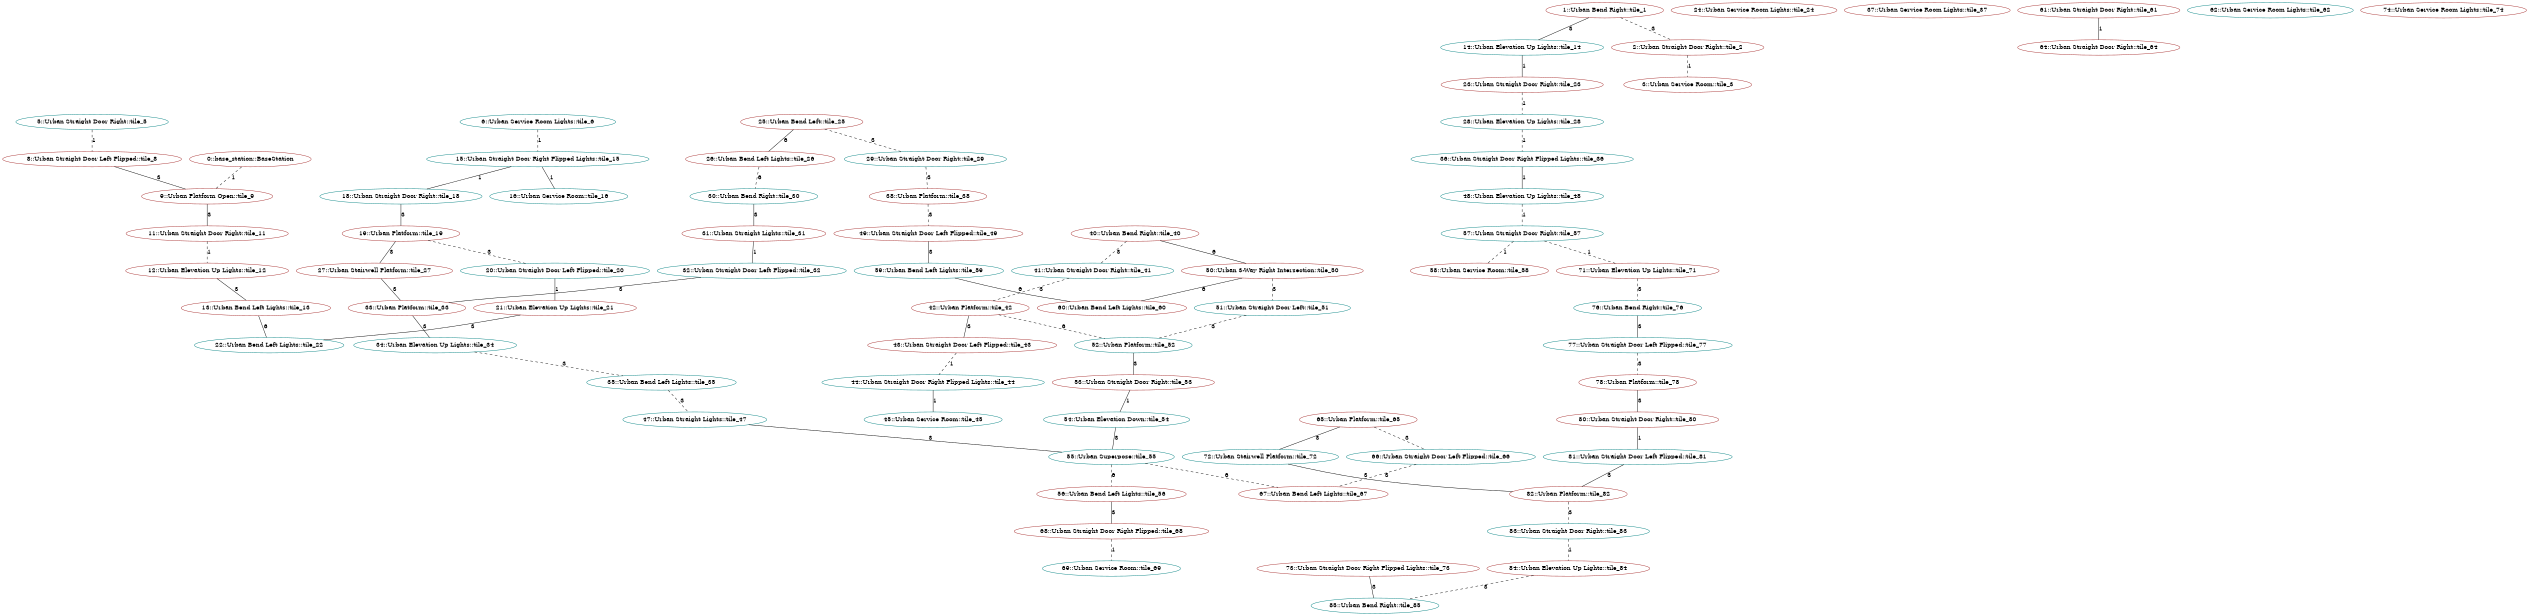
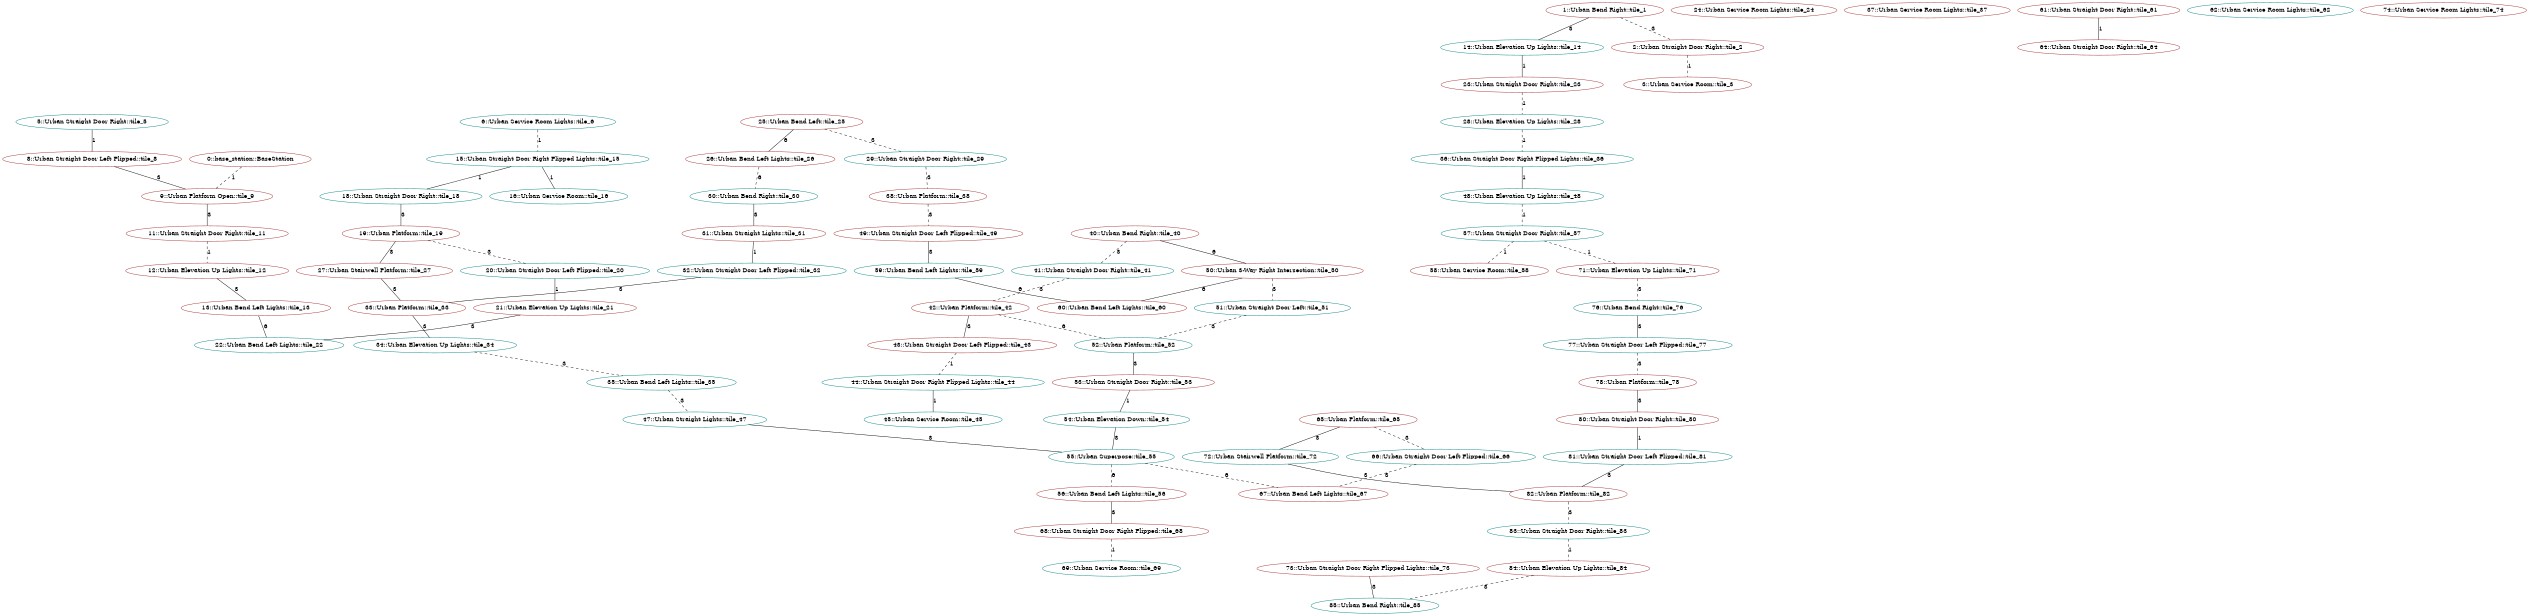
  graph {
    node [color=brown]
    edge [style=solid]
    n1 [label="0::base_station::BaseStation"]
    n2 [label="9::Urban Platform Open::tile_9"]
    n3 [label="11::Urban Straight Door Right::tile_11"]
    n4 [label="1::Urban Bend Right::tile_1"]
    n5 [label="2::Urban Straight Door Right::tile_2"]
    n6 [color=teal label="14::Urban Elevation Up Lights::tile_14"]
    n7 [label="3::Urban Service Room::tile_3"]
    n8 [label="23::Urban Straight Door Right::tile_23"]
    n9 [color=teal label="5::Urban Straight Door Right::tile_5"]
    n10 [label="8::Urban Straight Door Left Flipped::tile_8"]
    n11 [color=teal label="6::Urban Service Room Lights::tile_6"]
    n12 [color=teal label="15::Urban Straight Door Right Flipped Lights::tile_15"]
    n13 [color=teal label="16::Urban Service Room::tile_16"]
    n14 [color=teal label="18::Urban Straight Door Right::tile_18"]
    n15 [label="12::Urban Elevation Up Lights::tile_12"]
    n16 [label="13::Urban Bend Left Lights::tile_13"]
    n17 [color=teal label="22::Urban Bend Left Lights::tile_22"]
    n18 [color=teal label="28::Urban Elevation Up Lights::tile_28"]
    n19 [label="19::Urban Platform::tile_19"]
    n20 [color=teal label="20::Urban Straight Door Left Flipped::tile_20"]
    n21 [label="27::Urban Stairwell Platform::tile_27"]
    n22 [label="21::Urban Elevation Up Lights::tile_21"]
    n23 [label="33::Urban Platform::tile_33"]
    n24 [color=teal label="36::Urban Straight Door Right Flipped Lights::tile_36"]
    n25 [label="24::Urban Service Room Lights::tile_24"]
    n26 [label="25::Urban Bend Left::tile_25"]
    n27 [label="26::Urban Bend Left Lights::tile_26"]
    n28 [color=teal label="29::Urban Straight Door Right::tile_29"]
    n29 [color=teal label="30::Urban Bend Right::tile_30"]
    n30 [label="38::Urban Platform::tile_38"]
    n31 [label="31::Urban Straight Lights::tile_31"]
    n32 [color=teal label="34::Urban Elevation Up Lights::tile_34"]
    n33 [color=teal label="48::Urban Elevation Up Lights::tile_48"]
    n34 [label="49::Urban Straight Door Left Flipped::tile_49"]
    n35 [color=teal label="32::Urban Straight Door Left Flipped::tile_32"]
    n36 [color=teal label="35::Urban Bend Left Lights::tile_35"]
    n37 [color=teal label="47::Urban Straight Lights::tile_47"]
    n38 [color=teal label="55::Urban Superpose::tile_55"]
    n39 [color=teal label="57::Urban Straight Door Right::tile_57"]
    n40 [label="37::Urban Service Room Lights::tile_37"]
    n41 [color=teal label="59::Urban Bend Left Lights::tile_59"]
    n42 [label="40::Urban Bend Right::tile_40"]
    n43 [color=teal label="41::Urban Straight Door Right::tile_41"]
    n44 [label="50::Urban 3-Way Right Intersection::tile_50"]
    n45 [label="42::Urban Platform::tile_42"]
    n46 [color=teal label="51::Urban Straight Door Left::tile_51"]
    n47 [label="60::Urban Bend Left Lights::tile_60"]
    n48 [label="43::Urban Straight Door Left Flipped::tile_43"]
    n49 [color=teal label="52::Urban Platform::tile_52"]
    n50 [color=teal label="44::Urban Straight Door Right Flipped Lights::tile_44"]
    n51 [label="53::Urban Straight Door Right::tile_53"]
    n52 [color=teal label="45::Urban Service Room::tile_45"]
    n53 [label="56::Urban Bend Left Lights::tile_56"]
    n54 [label="67::Urban Bend Left Lights::tile_67"]
    n55 [label="58::Urban Service Room::tile_58"]
    n56 [label="71::Urban Elevation Up Lights::tile_71"]
    n57 [color=teal label="54::Urban Elevation Down::tile_54"]
    n58 [label="68::Urban Straight Door Right Flipped::tile_68"]
    n59 [color=teal label="69::Urban Service Room::tile_69"]
    n60 [color=teal label="76::Urban Bend Right::tile_76"]
    n61 [label="61::Urban Straight Door Right::tile_61"]
    n62 [label="64::Urban Straight Door Right::tile_64"]
    n63 [color=teal label="62::Urban Service Room Lights::tile_62"]
    n64 [label="65::Urban Platform::tile_65"]
    n65 [color=teal label="66::Urban Straight Door Left Flipped::tile_66"]
    n66 [color=teal label="72::Urban Stairwell Platform::tile_72"]
    n67 [label="82::Urban Platform::tile_82"]
    n68 [color=teal label="77::Urban Straight Door Left Flipped::tile_77"]
    n69 [color=teal label="83::Urban Straight Door Right::tile_83"]
    n70 [label="73::Urban Straight Door Right Flipped Lights::tile_73"]
    n71 [color=teal label="85::Urban Bend Right::tile_85"]
    n72 [label="74::Urban Service Room Lights::tile_74"]
    n73 [label="78::Urban Platform::tile_78"]
    n74 [label="80::Urban Straight Door Right::tile_80"]
    n75 [color=teal label="81::Urban Straight Door Left Flipped::tile_81"]
    n76 [label="84::Urban Elevation Up Lights::tile_84"]
    n1 -- n2 [label=1 style=dashed]
    n2 -- n3 [label=3]
    n3 -- n15 [label=1 style=dashed]
    n4 -- n5 [label=3 style=dashed]
    n4 -- n6 [label=3]
    n5 -- n7 [label=1 style=dashed]
    n6 -- n8 [label=1]
    n8 -- n18 [label=1 style=dashed]
-   n9 -- n10 [label=1 style=dashed]
+   n9 -- n10 [label=1]
    n10 -- n2 [label=3]
    n11 -- n12 [label=1 style=dashed]
    n12 -- n13 [label=1]
    n12 -- n14 [label=1]
    n14 -- n19 [label=3]
    n15 -- n16 [label=3]
    n16 -- n17 [label=6]
    n18 -- n24 [label=1 style=dashed]
    n19 -- n20 [label=3 style=dashed]
    n19 -- n21 [label=3]
    n20 -- n22 [label=1]
    n21 -- n23 [label=3]
    n22 -- n17 [label=3]
    n23 -- n32 [label=3]
    n24 -- n33 [label=1]
    n26 -- n27 [label=6]
    n26 -- n28 [label=3 style=dashed]
    n27 -- n29 [label=6 style=dashed]
    n28 -- n30 [label=3 style=dashed]
    n29 -- n31 [label=3]
    n30 -- n34 [label=3 style=dashed]
    n31 -- n35 [label=1]
    n32 -- n36 [label=3 style=dashed]
    n33 -- n39 [label=1 style=dashed]
    n34 -- n41 [label=3]
    n35 -- n23 [label=3]
    n36 -- n37 [label=3 style=dashed]
    n37 -- n38 [label=3]
    n38 -- n53 [label=6 style=dashed]
    n38 -- n54 [label=6 style=dashed]
    n39 -- n55 [label=1 style=dashed]
    n39 -- n56 [label=1 style=dashed]
    n41 -- n47 [label=6]
    n42 -- n43 [label=3 style=dashed]
    n42 -- n44 [label=6]
    n43 -- n45 [label=3 style=dashed]
    n44 -- n46 [label=3 style=dashed]
    n44 -- n47 [label=6]
    n45 -- n48 [label=3]
    n45 -- n49 [label=6 style=dashed]
    n46 -- n49 [label=3 style=dashed]
    n48 -- n50 [label=1 style=dashed]
    n49 -- n51 [label=3]
    n50 -- n52 [label=1]
    n51 -- n57 [label=1]
    n53 -- n58 [label=3]
    n56 -- n60 [label=3 style=dashed]
    n57 -- n38 [label=3]
    n58 -- n59 [label=1 style=dashed]
    n60 -- n68 [label=3]
    n61 -- n62 [label=1]
    n64 -- n65 [label=3 style=dashed]
    n64 -- n66 [label=3]
    n65 -- n54 [label=3 style=dashed]
    n66 -- n67 [label=3]
    n67 -- n69 [label=3 style=dashed]
    n68 -- n73 [label=3 style=dashed]
    n69 -- n76 [label=1 style=dashed]
    n70 -- n71 [label=3]
    n73 -- n74 [label=3]
    n74 -- n75 [label=1]
    n75 -- n67 [label=3]
    n76 -- n71 [label=3 style=dashed]
  }
